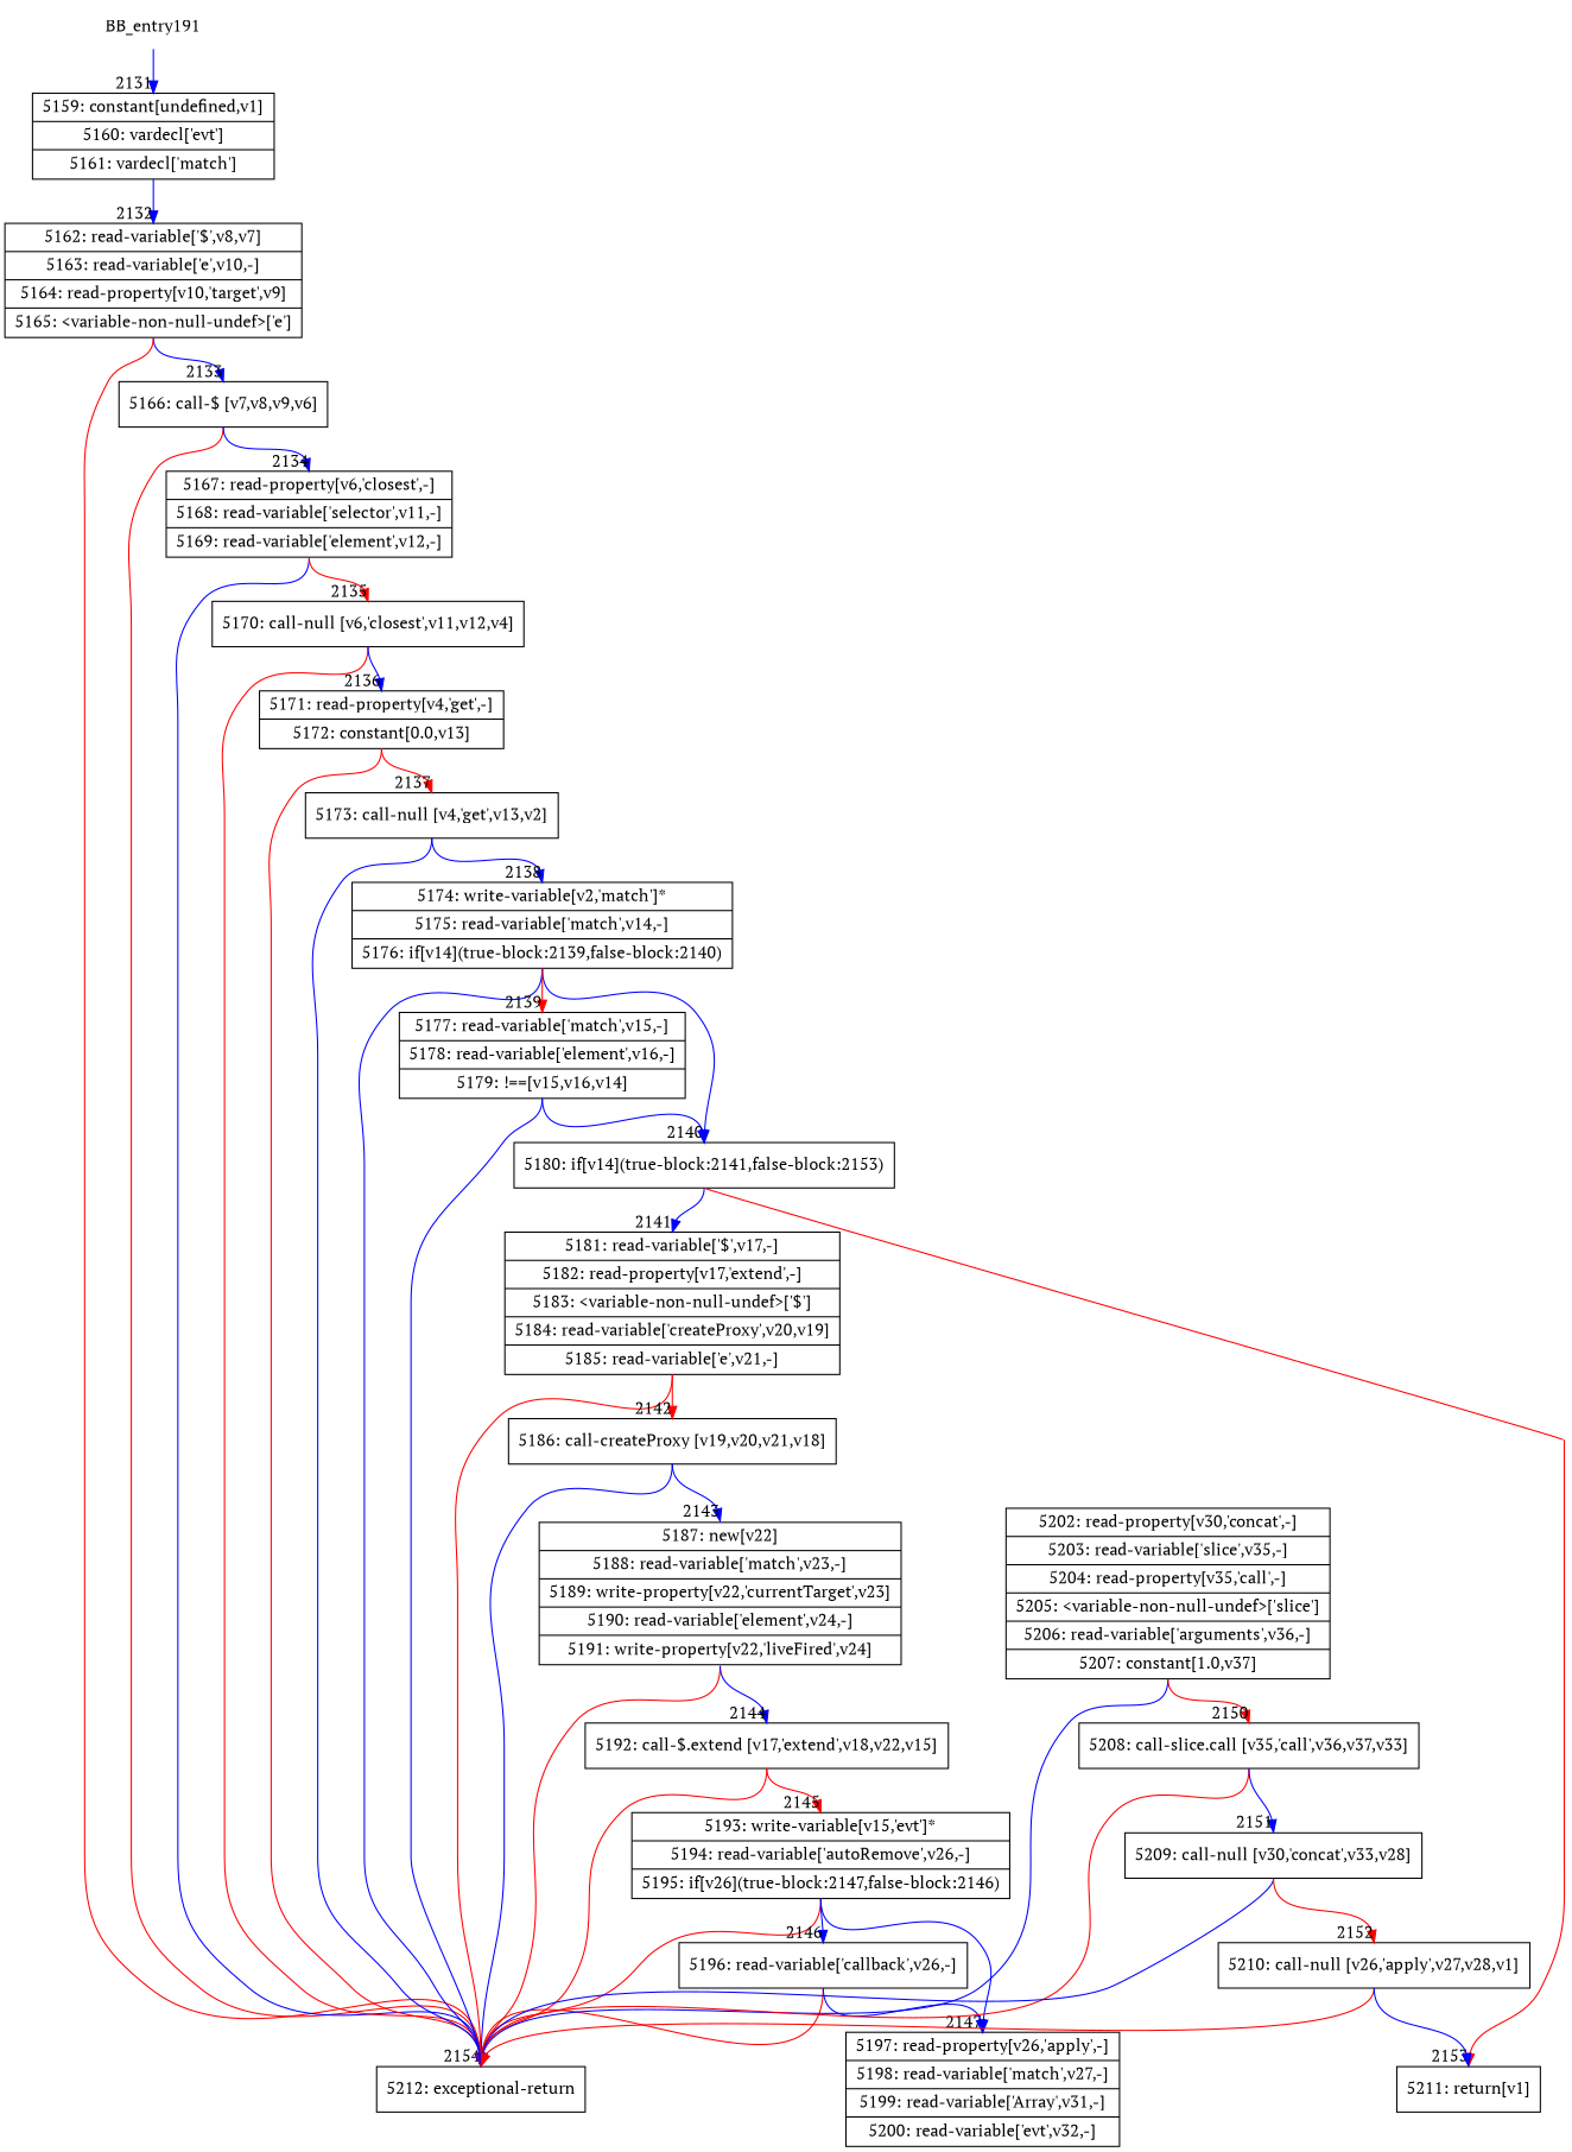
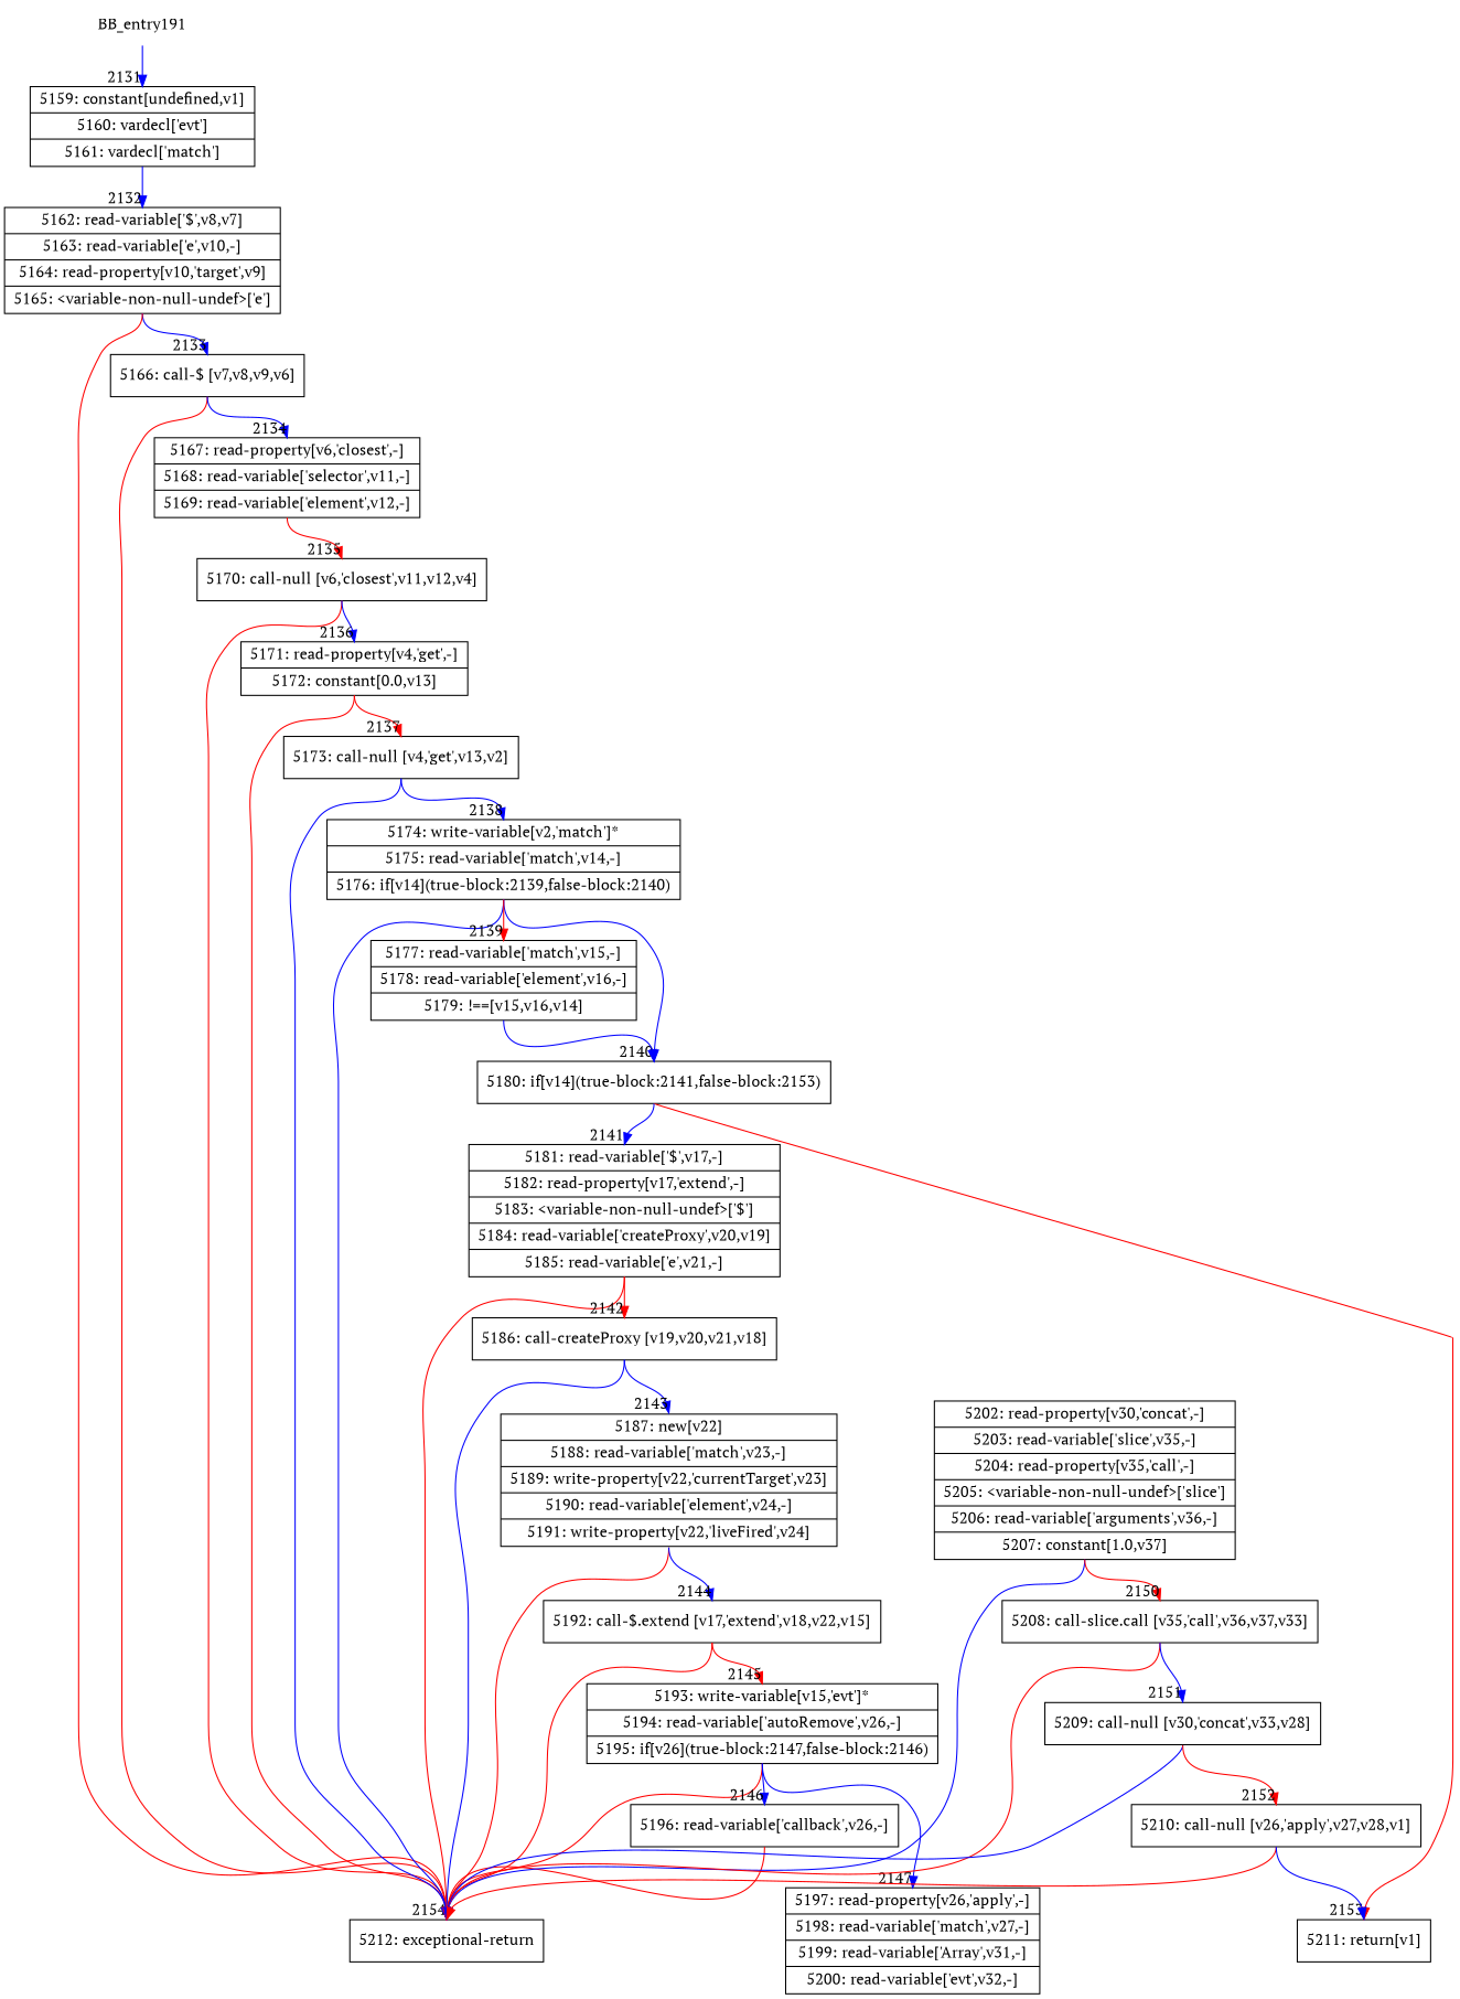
  digraph {
    fontname="PT Serif"
    rankdir=TD
    node [fontname="PT Serif" shape=record]
    edge [color=blue fontname="PT Serif" headport=n tailport=s]
    n1 [label=BB_entry191 shape=none]
    n2 [label="{5159: constant[undefined,v1]|5160: vardecl['evt']|5161: vardecl['match']}"]
    n3 [label="{5162: read-variable['$',v8,v7]|5163: read-variable['e',v10,-]|5164: read-property[v10,'target',v9]|5165: \<variable-non-null-undef\>['e']}"]
    n4 [label="{5166: call-$ [v7,v8,v9,v6]}"]
    n5 [label="{5212: exceptional-return}"]
    n6 [label="{5167: read-property[v6,'closest',-]|5168: read-variable['selector',v11,-]|5169: read-variable['element',v12,-]}"]
    n7 [label="{5170: call-null [v6,'closest',v11,v12,v4]}"]
    n8 [label="{5171: read-property[v4,'get',-]|5172: constant[0.0,v13]}"]
    n9 [label="{5173: call-null [v4,'get',v13,v2]}"]
    n10 [label="{5174: write-variable[v2,'match']*|5175: read-variable['match',v14,-]|5176: if[v14](true-block:2139,false-block:2140)}"]
    n11 [label="{5180: if[v14](true-block:2141,false-block:2153)}"]
    n12 [label="{5177: read-variable['match',v15,-]|5178: read-variable['element',v16,-]|5179: !==[v15,v16,v14]}"]
    n13 [label="{5181: read-variable['$',v17,-]|5182: read-property[v17,'extend',-]|5183: \<variable-non-null-undef\>['$']|5184: read-variable['createProxy',v20,v19]|5185: read-variable['e',v21,-]}"]
    n14 [label="{5211: return[v1]}"]
    n15 [label="{5186: call-createProxy [v19,v20,v21,v18]}"]
    n16 [label="{5187: new[v22]|5188: read-variable['match',v23,-]|5189: write-property[v22,'currentTarget',v23]|5190: read-variable['element',v24,-]|5191: write-property[v22,'liveFired',v24]}"]
    n17 [label="{5192: call-$.extend [v17,'extend',v18,v22,v15]}"]
    n18 [label="{5193: write-variable[v15,'evt']*|5194: read-variable['autoRemove',v26,-]|5195: if[v26](true-block:2147,false-block:2146)}"]
    n19 [label="{5197: read-property[v26,'apply',-]|5198: read-variable['match',v27,-]|5199: read-variable['Array',v31,-]|5200: read-variable['evt',v32,-]}"]
    n20 [label="{5196: read-variable['callback',v26,-]}"]
    n21 [label="{5202: read-property[v30,'concat',-]|5203: read-variable['slice',v35,-]|5204: read-property[v35,'call',-]|5205: \<variable-non-null-undef\>['slice']|5206: read-variable['arguments',v36,-]|5207: constant[1.0,v37]}"]
    n22 [label="{5208: call-slice.call [v35,'call',v36,v37,v33]}"]
    n23 [label="{5209: call-null [v30,'concat',v33,v28]}"]
    n24 [label="{5210: call-null [v26,'apply',v27,v28,v1]}"]
    n1 -> n2 [headlabel="    2131"]
    n2 -> n3 [headlabel="      2132"]
    n3 -> n4 [headlabel="      2133"]
    n3 -> n5 [color=red headlabel="      2154"]
    n4 -> n5 [color=red]
    n4 -> n6 [headlabel="      2134"]
-   n6 -> n5
    n6 -> n7 [color=red headlabel="      2135"]
    n7 -> n5 [color=red]
    n7 -> n8 [headlabel="      2136"]
    n8 -> n5 [color=red]
    n8 -> n9 [color=red headlabel="      2137"]
    n9 -> n5
    n9 -> n10 [headlabel="      2138"]
    n10 -> n5
    n10 -> n11 [headlabel="      2140"]
    n10 -> n12 [color=red headlabel="      2139"]
    n11 -> n13 [headlabel="      2141"]
    n11 -> n14 [color=red headlabel="      2153"]
-   n12 -> n5
    n12 -> n11
    n13 -> n5 [color=red]
    n13 -> n15 [color=red headlabel="      2142"]
    n15 -> n5
    n15 -> n16 [headlabel="      2143"]
    n16 -> n5 [color=red]
    n16 -> n17 [headlabel="      2144"]
    n17 -> n5 [color=red]
    n17 -> n18 [color=red headlabel="      2145"]
    n18 -> n5 [color=red]
    n18 -> n19 [headlabel="      2147"]
    n18 -> n20 [headlabel="      2146"]
    n20 -> n5 [color=red]
-   n20 -> n19
    n21 -> n5
    n21 -> n22 [color=red headlabel="      2150"]
    n22 -> n5 [color=red]
    n22 -> n23 [headlabel="      2151"]
    n23 -> n5
    n23 -> n24 [color=red headlabel="      2152"]
    n24 -> n5 [color=red]
    n24 -> n14
  }
